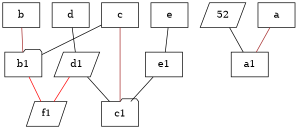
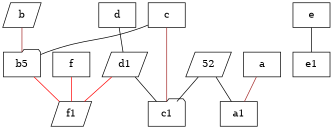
  graph {
    node [labelfontsize=50 shape=box]
    edge [color=black]
-   b1 [shape=folder]
-   b
+   b1 [shape=folder label=b5]
+   b [shape=parallelogram]
    f1 [shape=parallelogram]
    c1 [shape=folder]
    d1 [shape=parallelogram]
    52 [shape=parallelogram]
    a1
    c
+   f
    d
    e
    e1
    a
    b1 -- f1 [color=red]
    b -- b1 [color=brown]
    d1 -- f1 [color=red]
    d1 -- c1
-   e1 -- c1
+   52 -- c1
    52 -- a1
    c -- b1
    c -- c1 [color=brown]
+   f -- f1 [color=red]
    d -- d1
    e -- e1
    a -- a1 [color=brown]
  }
